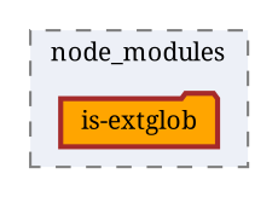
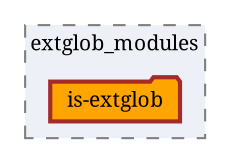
  digraph {
    compound=true
    fontname="Noto Serif"
    n1 [color=brown fillcolor=orange fontname="Noto Serif" fontsize=10 height=0.2 label="is-extglob" shape=folder style="filled,bold" width=0.4]
    subgraph cluster_1 {
      bgcolor="#edf0f7"
      fontsize=10
-     label=node_modules
+     label=extglob_modules
      pencolor=grey50
      style="filled,dashed"
      n1
    }
  }
